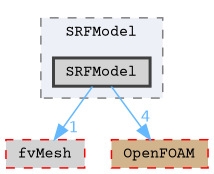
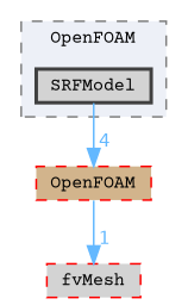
  digraph {
    compound=true
    fontname="Courier Prime"
    node [color=red fillcolor=lightgrey fontname="Courier Prime" fontsize=10 shape=box style="filled,dashed"]
    edge [color=steelblue1 fontcolor=steelblue1 fontname="Courier Prime" fontsize=10 labeldistance=1.5 labelfontname=Helvetica labelfontsize=10]
    n1 [color=grey25 height=0.2 label=SRFModel style="filled,bold" width=0.4]
    n2 [height=0.2 label=fvMesh width=0.4]
    n3 [fillcolor=tan height=0.2 label=OpenFOAM width=0.4]
    subgraph cluster_1 {
      bgcolor="#edf0f7"
      fontsize=10
-     label=SRFModel
+     label=OpenFOAM
      pencolor=grey50
      style="filled,dashed"
      n1
    }
-   n1 -> n2 [headlabel=1]
+   n3 -> n2 [headlabel=1]
    n1 -> n3 [headlabel=4]
  }
